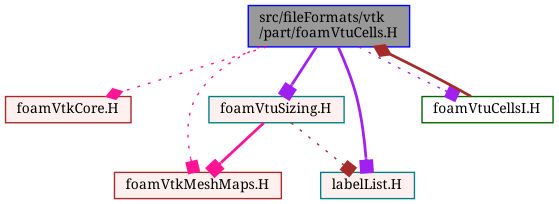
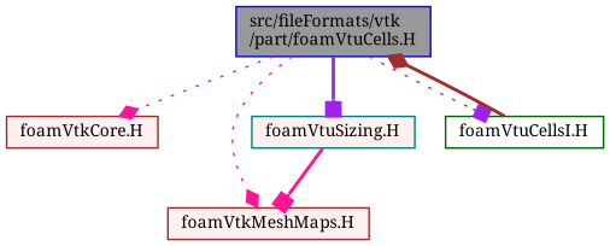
  digraph {
    fontname="Noto Serif"
    node [color=brown fillcolor="#FFF0F0" fontname="Noto Serif" fontsize=10 shape=box style=filled]
    edge [arrowhead=box color=deeppink fontname="Noto Serif" fontsize=10 labelfontname=Helvetica labelfontsize=10 style=dotted]
    n1 [color=blue fillcolor=grey60 fontcolor=black height=0.2 label="src/fileFormats/vtk\l/part/foamVtuCells.H" width=0.4]
    n2 [height=0.2 label="foamVtkCore.H" width=0.4]
    n3 [height=0.2 label="foamVtkMeshMaps.H" width=0.4]
    n4 [color=teal height=0.2 label="foamVtuSizing.H" width=0.4]
-   n5 [color=teal height=0.2 label="labelList.H" width=0.4]
    n6 [color=darkgreen fillcolor=white height=0.2 label="foamVtuCellsI.H" width=0.4]
    n1 -> n2 [arrowhead=diamond]
-   n1 -> n3
+   n1 -> n3 [arrowhead=diamond]
    n1 -> n4 [color=purple style=bold]
-   n1 -> n5 [color=purple style=bold]
    n1 -> n6 [color=purple]
    n4 -> n3 [style=bold]
-   n4 -> n5 [color=brown]
    n6 -> n1 [arrowhead=diamond color=brown style=bold]
  }
